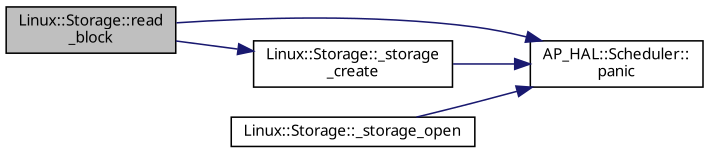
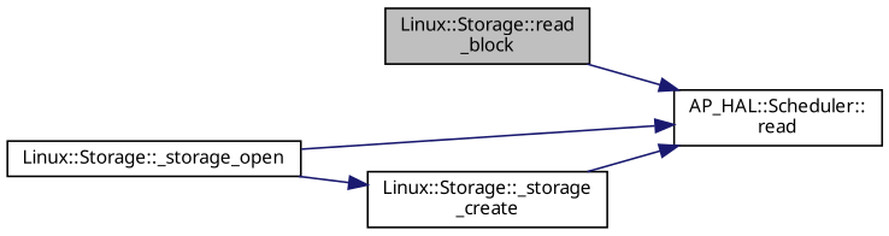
  digraph {
    fontname="Noto Sans"
    rankdir=LR
    node [color=black fillcolor=white fontname="Noto Sans" fontsize=10 shape=record style=filled]
    edge [color=midnightblue fontname="Noto Sans" fontsize=10 labelfontname=Helvetica labelfontsize=10 style=solid]
    n1 [fillcolor=grey75 fontcolor=black height=0.2 label="Linux::Storage::read\l_block" width=0.4]
-   n2 [height=0.2 label="AP_HAL::Scheduler::\lpanic" width=0.4]
+   n2 [height=0.2 label="AP_HAL::Scheduler::\lread" width=0.4]
    n3 [height=0.2 label="Linux::Storage::_storage_open" width=0.4]
    n4 [height=0.2 label="Linux::Storage::_storage\l_create" width=0.4]
    n1 -> n2
    n3 -> n2
-   n1 -> n4
+   n3 -> n4
    n4 -> n2
  }
